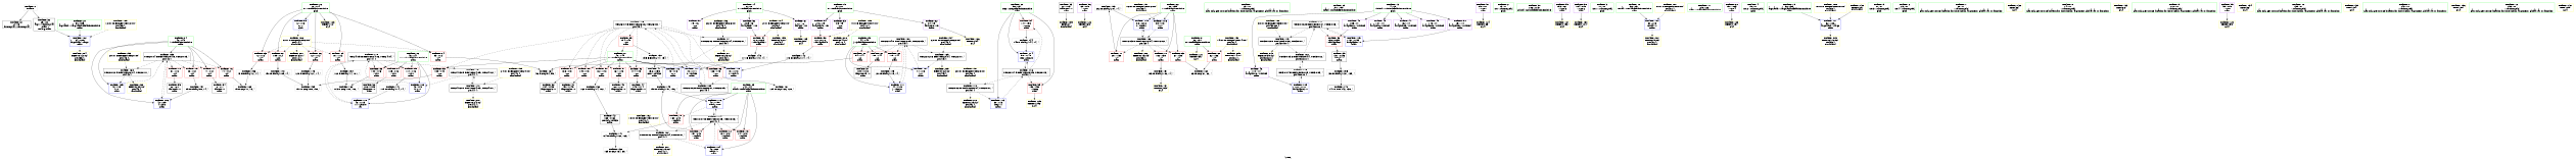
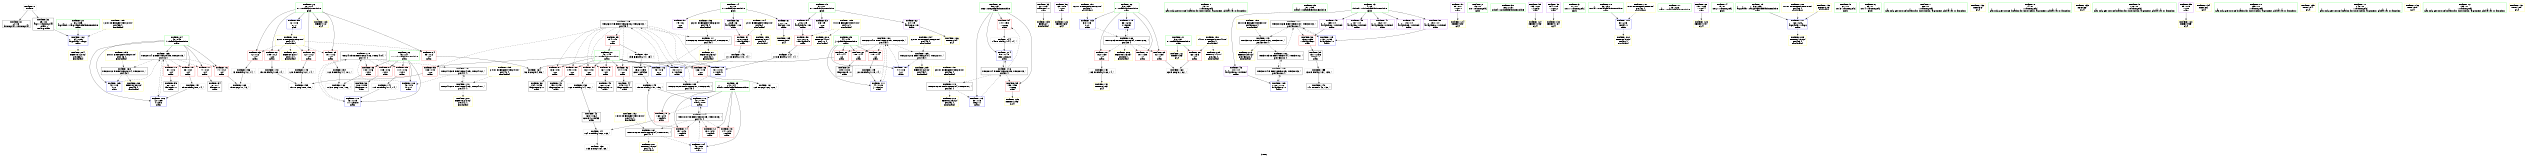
  digraph {
    label=SVFG
    node [color=yellow shape=record]
    edge [style=solid]
    n1 [color=grey label="{NodeID: 0\nNullPtr}"]
    n2 [color=black label="{NodeID: 31\n2\<--3\ndummyVal\<--dummyVal\n}"]
    n3 [color=black label="{NodeID: 32\n29\<--3\nargv\<--dummyVal\nmain\n1st arg main }"]
    n4 [color=blue label="{NodeID: 102\n34\<--29\nargv.addr\<--argv\nmain\n}"]
    n5 [label="{NodeID: 204\nRETMU(12V_2)\npts\{35 \}\nFun[main]}" style=double]
    n6 [color=black label="{NodeID: 180\nMR_22V_4 = PHI(MR_22V_5, MR_22V_3, )\npts\{45 \}\n}"]
    n7 [color=red label="{NodeID: 80\n94\<--44\n\<--j\nmain\n}"]
    n8 [color=red label="{NodeID: 81\n108\<--44\n\<--j\nmain\n}"]
    n9 [color=red label="{NodeID: 82\n119\<--44\n\<--j\nmain\n}"]
    n10 [color=blue label="{NodeID: 111\n44\<--120\nj\<--inc21\nmain\n}"]
    n11 [color=black label="{NodeID: 169\nMR_22V_2 = PHI(MR_22V_4, MR_22V_1, )\npts\{45 \}\n}"]
    n12 [color=grey label="{NodeID: 164\n96 = cmp(94, 95, )\n}"]
    n13 [color=black label="{NodeID: 37\n109\<--108\nidxprom15\<--\nmain\n}"]
    n14 [color=grey label="{NodeID: 145\n120 = Binary(119, 74, )\n}"]
    n15 [label="{NodeID: 209\nRETMU(22V_2)\npts\{45 \}\nFun[main]}" style=double]
    n16 [color=blue label="{NodeID: 107\n44\<--13\nj\<--\nmain\n}"]
    n17 [color=red label="{NodeID: 97\n170\<--169\n\<--arrayidx37\nmain\n}"]
    n18 [color=grey label="{NodeID: 146\n171 = Binary(170, 74, )\n}"]
    n19 [color=blue label="{NodeID: 117\n48\<--171\nx\<--sub38\nmain\n}"]
    n20 [color=black label="{NodeID: 183\nMR_26V_6 = PHI(MR_26V_7, MR_26V_5, )\npts\{49 \}\n}"]
    n21 [color=green label="{NodeID: 14\n6\<--8\nL\<--L_field_insensitive\nGlob }"]
    n22 [color=purple label="{NodeID: 51\n79\<--6\n\<--L\nmain\n}"]
    n23 [color=purple label="{NodeID: 52\n169\<--6\narrayidx37\<--L\nmain\n}"]
    n24 [color=purple label="{NodeID: 61\n80\<--6\nadd.ptr\<--L\nmain\n}"]
    n25 [label="{NodeID: 125\nAPARM(80)\nCS[]}" style=double]
    n26 [label="{NodeID: 194\n22V_1 = ENCHI(MR_22V_0)\npts\{45 \}\nFun[main]}" style=double]
    n27 [color=green label="{NodeID: 28\n50\<--51\nstep\<--step_field_insensitive\nmain\n}"]
    n28 [color=red label="{NodeID: 94\n144\<--50\n\<--step\nmain\n}"]
    n29 [color=red label="{NodeID: 95\n196\<--50\n\<--step\nmain\n}"]
    n30 [color=blue label="{NodeID: 113\n50\<--13\nstep\<--\nmain\n}"]
    n31 [color=blue label="{NodeID: 114\n50\<--145\nstep\<--inc28\nmain\n}"]
    n32 [color=grey label="{NodeID: 144\n145 = Binary(144, 74, )\n}"]
    n33 [label="{NodeID: 129\nAPARM(196)\nCS[]}" style=double]
    n34 [color=black label="{NodeID: 176\nMR_28V_4 = PHI(MR_28V_5, MR_28V_3, )\npts\{51 \}\n}"]
    n35 [color=black label="{NodeID: 172\nMR_28V_2 = PHI(MR_28V_4, MR_28V_1, )\npts\{51 \}\n}"]
    n36 [label="{NodeID: 208\nRETMU(20V_2)\npts\{43 \}\nFun[main]}" style=double]
    n37 [color=black label="{NodeID: 42\n163\<--162\nconv34\<--shl33\nmain\n}"]
    n38 [color=grey label="{NodeID: 141\n164 = Binary(160, 163, )\n}"]
    n39 [color=grey label="{NodeID: 158\n165 = cmp(164, 68, )\n}"]
    n40 [label="{NodeID: 139\nFRet(27)\nFun[main]}" style=double]
    n41 [color=purple label="{NodeID: 56\n65\<--15\n\<--.str\nmain\n}"]
    n42 [label="{NodeID: 122\nAPARM(65)\nCS[]}" style=double]
-   n43 [color=grey label="{NodeID: 153\n202 = Binary(201, 74, )\n}"]
    n44 [color=blue label="{NodeID: 119\n38\<--202\nt\<--inc51\nmain\n}"]
    n45 [color=black label="{NodeID: 166\nMR_16V_3 = PHI(MR_16V_4, MR_16V_2, )\npts\{39 \}\n}"]
    n46 [color=red label="{NodeID: 70\n182\<--38\n\<--t\nmain\n}"]
    n47 [color=red label="{NodeID: 71\n201\<--38\n\<--t\nmain\n}"]
    n48 [color=red label="{NodeID: 69\n61\<--38\n\<--t\nmain\n}"]
    n49 [label="{NodeID: 206\nRETMU(16V_3)\npts\{39 \}\nFun[main]}" style=double]
    n50 [color=grey label="{NodeID: 151\n183 = Binary(182, 74, )\n}"]
    n51 [label="{NodeID: 131\nAPARM(183)\nCS[]}" style=double]
    n52 [color=black label="{NodeID: 167\nMR_18V_2 = PHI(MR_18V_4, MR_18V_1, )\npts\{41 \}\n}"]
    n53 [color=blue label="{NodeID: 104\n40\<--68\nmask\<--\nmain\n}"]
    n54 [label="{NodeID: 207\nRETMU(18V_2)\npts\{41 \}\nFun[main]}" style=double]
    n55 [color=black label="{NodeID: 174\nMR_18V_4 = PHI(MR_18V_5, MR_18V_3, )\npts\{41 \}\n}"]
    n56 [color=red label="{NodeID: 72\n131\<--40\n\<--mask\nmain\n}"]
    n57 [color=red label="{NodeID: 73\n147\<--40\n\<--mask\nmain\n}"]
    n58 [color=red label="{NodeID: 74\n157\<--40\n\<--mask\nmain\n}"]
    n59 [color=blue label="{NodeID: 116\n40\<--158\nmask\<--xor\nmain\n}"]
    n60 [color=red label="{NodeID: 84\n105\<--46\n\<--i11\nmain\n}"]
    n61 [color=black label="{NodeID: 36\n106\<--105\nidxprom\<--\nmain\n}"]
    n62 [color=green label="{NodeID: 1\n13\<--1\n\<--dummyObj\nCan only get source location for instruction, argument, global var or function.}"]
    n63 [color=black label="{NodeID: 181\nMR_24V_3 = PHI(MR_24V_5, MR_24V_2, )\npts\{47 \}\n}"]
    n64 [color=blue label="{NodeID: 108\n46\<--13\ni11\<--\nmain\n}"]
    n65 [color=black label="{NodeID: 170\nMR_24V_2 = PHI(MR_24V_3, MR_24V_1, )\npts\{47 \}\n}"]
    n66 [color=black label="{NodeID: 178\nMR_24V_5 = PHI(MR_24V_6, MR_24V_4, )\npts\{47 \}\n}"]
    n67 [label="{NodeID: 210\nRETMU(24V_2)\npts\{47 \}\nFun[main]}" style=double]
    n68 [color=red label="{NodeID: 85\n114\<--46\n\<--i11\nmain\n}"]
-   n69 [color=blue label="{NodeID: 110\n46\<--115\ni11\<--inc18\nvar\n}"]
+   n69 [color=blue label="{NodeID: 110\n46\<--115\ni11\<--inc18\nmain\n}"]
    n70 [color=red label="{NodeID: 83\n100\<--46\n\<--i11\nmain\n}"]
    n71 [color=red label="{NodeID: 98\n177\<--176\n\<--arrayidx40\nmain\n}"]
    n72 [color=grey label="{NodeID: 142\n178 = Binary(177, 74, )\n}"]
    n73 [color=blue label="{NodeID: 118\n48\<--178\nx\<--sub41\nmain\n}"]
    n74 [color=green label="{NodeID: 15\n9\<--11\nR\<--R_field_insensitive\nGlob }"]
    n75 [color=purple label="{NodeID: 53\n83\<--9\n\<--R\nmain\n}"]
    n76 [color=purple label="{NodeID: 54\n176\<--9\narrayidx40\<--R\nmain\n}"]
    n77 [color=purple label="{NodeID: 62\n84\<--9\nadd.ptr6\<--R\nmain\n}"]
    n78 [label="{NodeID: 126\nAPARM(84)\nCS[]}" style=double]
    n79 [label="{NodeID: 195\n24V_1 = ENCHI(MR_24V_0)\npts\{47 \}\nFun[main]}" style=double]
    n80 [color=blue label="{NodeID: 112\n48\<--13\nx\<--\nmain\n}"]
    n81 [color=black label="{NodeID: 175\nMR_26V_4 = PHI(MR_26V_6, MR_26V_3, )\npts\{49 \}\n}"]
    n82 [color=black label="{NodeID: 171\nMR_26V_2 = PHI(MR_26V_4, MR_26V_1, )\npts\{49 \}\n}"]
    n83 [color=red label="{NodeID: 86\n126\<--48\n\<--x\nmain\n}"]
    n84 [color=red label="{NodeID: 87\n133\<--48\n\<--x\nmain\n}"]
    n85 [color=red label="{NodeID: 88\n149\<--48\n\<--x\nmain\n}"]
    n86 [color=red label="{NodeID: 89\n154\<--48\n\<--x\nmain\n}"]
    n87 [color=red label="{NodeID: 90\n161\<--48\n\<--x\nmain\n}"]
    n88 [color=red label="{NodeID: 91\n167\<--48\n\<--x\nmain\n}"]
    n89 [color=red label="{NodeID: 92\n174\<--48\n\<--x\nmain\n}"]
    n90 [color=red label="{NodeID: 93\n188\<--48\n\<--x\nmain\n}"]
    n91 [label="{NodeID: 211\nRETMU(26V_2)\npts\{49 \}\nFun[main]}" style=double]
    n92 [color=grey label="{NodeID: 161\n129 = cmp(126, 128, )\n}"]
    n93 [color=black label="{NodeID: 38\n134\<--133\nidxprom26\<--\nmain\n}"]
    n94 [color=black label="{NodeID: 40\n150\<--149\nidxprom30\<--\nmain\n}"]
    n95 [color=grey label="{NodeID: 150\n155 = Binary(74, 154, )\n}"]
    n96 [color=green label="{NodeID: 27\n48\<--49\nx\<--x_field_insensitive\nmain\n}"]
    n97 [color=grey label="{NodeID: 152\n162 = Binary(74, 161, )\n}"]
    n98 [color=black label="{NodeID: 43\n168\<--167\nidxprom36\<--\nmain\n}"]
    n99 [color=black label="{NodeID: 44\n175\<--174\nidxprom39\<--\nmain\n}"]
    n100 [color=grey label="{NodeID: 159\n191 = cmp(188, 190, )\n}"]
    n101 [color=green label="{NodeID: 29\n57\<--58\nscanf\<--scanf_field_insensitive\n}"]
    n102 [color=black label="{NodeID: 140\n141 = PHI(142, 138, )\n}"]
    n103 [color=purple label="{NodeID: 57\n85\<--17\n\<--.str.1\nmain\n}"]
    n104 [label="{NodeID: 124\nAPARM(85)\nCS[]}" style=double]
    n105 [color=grey label="{NodeID: 154\n102 = Binary(74, 101, )\n}"]
    n106 [color=grey label="{NodeID: 162\n103 = cmp(100, 102, )\n}"]
    n107 [color=black label="{NodeID: 168\nMR_20V_2 = PHI(MR_20V_4, MR_20V_1, )\npts\{43 \}\n}"]
    n108 [color=blue label="{NodeID: 105\n42\<--13\ni\<--\nmain\n}"]
    n109 [color=black label="{NodeID: 165\nMR_20V_4 = PHI(MR_20V_5, MR_20V_3, )\npts\{43 \}\n}"]
    n110 [color=blue label="{NodeID: 106\n42\<--89\ni\<--inc\nmain\n}"]
    n111 [color=red label="{NodeID: 76\n71\<--42\n\<--i\nmain\n}"]
    n112 [color=red label="{NodeID: 77\n77\<--42\n\<--i\nmain\n}"]
    n113 [color=red label="{NodeID: 78\n81\<--42\n\<--i\nmain\n}"]
    n114 [color=red label="{NodeID: 79\n88\<--42\n\<--i\nmain\n}"]
    n115 [color=grey label="{NodeID: 147\n115 = Binary(114, 74, )\n}"]
    n116 [color=green label="{NodeID: 2\n15\<--1\n.str\<--dummyObj\nGlob }"]
    n117 [color=black label="{NodeID: 182\nMR_30V_3 = PHI(MR_30V_4, MR_30V_2, )\npts\{50000 \}\n}"]
    n118 [color=black label="{NodeID: 177\nMR_30V_6 = PHI(MR_30V_7, MR_30V_3, )\npts\{50000 \}\n}"]
    n119 [color=black label="{NodeID: 179\nMR_30V_4 = PHI(MR_30V_5, MR_30V_3, )\npts\{50000 \}\n}"]
    n120 [color=black label="{NodeID: 173\nMR_30V_2 = PHI(MR_30V_6, MR_30V_1, )\npts\{50000 \}\n}"]
    n121 [color=blue label="{NodeID: 115\n151\<--153\narrayidx31\<--\nmain\n}"]
    n122 [color=red label="{NodeID: 96\n136\<--135\n\<--arrayidx27\nmain\n}"]
    n123 [color=blue label="{NodeID: 109\n110\<--112\narrayidx16\<--\nmain\n}"]
    n124 [label="{NodeID: 213\nRETMU(30V_2)\npts\{50000 \}\nFun[main]}" style=double]
    n125 [color=black label="{NodeID: 39\n137\<--136\ntobool\<--\nmain\n}"]
    n126 [color=blue label="{NodeID: 99\n12\<--13\nN\<--\nGlob }"]
    n127 [label="{NodeID: 186\n6V_1 = ENCHI(MR_6V_0)\npts\{14 \}\nFun[main]}" style=double]
    n128 [color=red label="{NodeID: 63\n72\<--12\n\<--N\nmain\n}"]
    n129 [color=red label="{NodeID: 64\n95\<--12\n\<--N\nmain\n}"]
    n130 [color=red label="{NodeID: 65\n101\<--12\n\<--N\nmain\n}"]
    n131 [color=red label="{NodeID: 66\n127\<--12\n\<--N\nmain\n}"]
    n132 [color=red label="{NodeID: 67\n189\<--12\n\<--N\nmain\n}"]
    n133 [label="{NodeID: 201\nRETMU(6V_1)\npts\{14 \}\nFun[main]}" style=double]
    n134 [color=grey label="{NodeID: 156\n73 = Binary(72, 74, )\n}"]
    n135 [color=grey label="{NodeID: 143\n128 = Binary(127, 74, )\n}"]
    n136 [color=grey label="{NodeID: 148\n190 = Binary(189, 74, )\n}"]
    n137 [color=green label="{NodeID: 16\n12\<--14\nN\<--N_field_insensitive\nGlob }"]
    n138 [label="{NodeID: 123\nAPARM(12)\nCS[]}" style=double]
    n139 [color=grey label="{NodeID: 163\n75 = cmp(71, 73, )\n}"]
    n140 [label="{NodeID: 196\n26V_1 = ENCHI(MR_26V_0)\npts\{49 \}\nFun[main]}" style=double]
    n141 [label="{NodeID: 212\nRETMU(28V_2)\npts\{51 \}\nFun[main]}" style=double]
    n142 [color=green label="{NodeID: 30\n186\<--187\nprintf\<--printf_field_insensitive\n}"]
    n143 [label="{NodeID: 127\nAPARM(193)\nCS[]}" style=double]
    n144 [color=purple label="{NodeID: 58\n184\<--19\n\<--.str.2\nmain\n}"]
    n145 [label="{NodeID: 130\nAPARM(184)\nCS[]}" style=double]
    n146 [color=grey label="{NodeID: 155\n138 = Binary(137, 139, )\n}"]
    n147 [color=green label="{NodeID: 3\n17\<--1\n.str.1\<--dummyObj\nGlob }"]
    n148 [color=blue label="{NodeID: 100\n30\<--13\nretval\<--\nmain\n}"]
    n149 [label="{NodeID: 202\nRETMU(8V_2)\npts\{31 \}\nFun[main]}" style=double]
    n150 [color=green label="{NodeID: 17\n25\<--26\nmain\<--main_field_insensitive\n}"]
    n151 [label="{NodeID: 197\n28V_1 = ENCHI(MR_28V_0)\npts\{51 \}\nFun[main]}" style=double]
    n152 [label="{NodeID: 128\nAPARM(197)\nCS[]}" style=double]
    n153 [color=purple label="{NodeID: 45\n107\<--4\narrayidx\<--visited\nmain\n}"]
    n154 [color=purple label="{NodeID: 59\n193\<--21\n\<--.str.3\nmain\n}"]
    n155 [color=green label="{NodeID: 4\n19\<--1\n.str.2\<--dummyObj\nGlob }"]
    n156 [label="{NodeID: 184\n2V_1 = ENCHI(MR_2V_0)\npts\{8 \}\nFun[main]}" style=double]
    n157 [label="{NodeID: 199\nRETMU(2V_1)\npts\{8 \}\nFun[main]}" style=double]
    n158 [color=blue label="{NodeID: 101\n32\<--28\nargc.addr\<--argc\nmain\n}"]
    n159 [label="{NodeID: 203\nRETMU(10V_2)\npts\{33 \}\nFun[main]}" style=double]
    n160 [color=green label="{NodeID: 18\n30\<--31\nretval\<--retval_field_insensitive\nmain\n}"]
    n161 [label="{NodeID: 198\n30V_1 = ENCHI(MR_30V_0)\npts\{50000 \}\nFun[main]}" style=double]
    n162 [color=purple label="{NodeID: 46\n110\<--4\narrayidx16\<--visited\nmain\n}"]
    n163 [color=purple label="{NodeID: 60\n197\<--23\n\<--.str.4\nmain\n}"]
    n164 [color=grey label="{NodeID: 157\n89 = Binary(88, 74, )\n}"]
    n165 [color=grey label="{NodeID: 149\n158 = Binary(157, 156, )\n}"]
    n166 [color=red label="{NodeID: 75\n160\<--40\n\<--mask\nmain\n}"]
    n167 [color=green label="{NodeID: 5\n21\<--1\n.str.3\<--dummyObj\nGlob }"]
    n168 [label="{NodeID: 185\n4V_1 = ENCHI(MR_4V_0)\npts\{11 \}\nFun[main]}" style=double]
    n169 [label="{NodeID: 200\nRETMU(4V_1)\npts\{11 \}\nFun[main]}" style=double]
    n170 [color=green label="{NodeID: 19\n32\<--33\nargc.addr\<--argc.addr_field_insensitive\nmain\n}"]
    n171 [color=black label="{NodeID: 33\n27\<--13\nmain_ret\<--\nmain\n}"]
    n172 [color=purple label="{NodeID: 47\n132\<--4\narrayidx25\<--visited\nmain\n}"]
    n173 [color=black label="{NodeID: 41\n156\<--155\nconv\<--shl32\nmain\n}"]
    n174 [color=green label="{NodeID: 6\n23\<--1\n.str.4\<--dummyObj\nGlob }"]
    n175 [color=blue label="{NodeID: 103\n38\<--13\nt\<--\nmain\n}"]
    n176 [color=grey label="{NodeID: 160\n63 = cmp(61, 62, )\n}"]
    n177 [color=green label="{NodeID: 20\n34\<--35\nargv.addr\<--argv.addr_field_insensitive\nmain\n}"]
    n178 [color=black label="{NodeID: 34\n78\<--77\nidx.ext\<--\nmain\n}"]
    n179 [color=purple label="{NodeID: 48\n135\<--4\narrayidx27\<--visited\nmain\n}"]
    n180 [color=green label="{NodeID: 7\n68\<--1\n\<--dummyObj\nCan only get source location for instruction, argument, global var or function.}"]
    n181 [label="{NodeID: 187\n8V_1 = ENCHI(MR_8V_0)\npts\{31 \}\nFun[main]}" style=double]
    n182 [color=green label="{NodeID: 21\n36\<--37\nT\<--T_field_insensitive\nmain\n}"]
    n183 [color=red label="{NodeID: 68\n62\<--36\n\<--T\nmain\n}"]
    n184 [label="{NodeID: 121\nAPARM(36)\nCS[]}" style=double]
    n185 [color=black label="{NodeID: 35\n82\<--81\nidx.ext5\<--\nmain\n}"]
    n186 [label="{NodeID: 132\nARet(56)\nCS[]}" style=double]
    n187 [color=purple label="{NodeID: 49\n148\<--4\narrayidx29\<--visited\nmain\n}"]
    n188 [color=green label="{NodeID: 8\n74\<--1\n\<--dummyObj\nCan only get source location for instruction, argument, global var or function.}"]
    n189 [label="{NodeID: 188\n10V_1 = ENCHI(MR_10V_0)\npts\{33 \}\nFun[main]}" style=double]
    n190 [color=green label="{NodeID: 22\n38\<--39\nt\<--t_field_insensitive\nmain\n}"]
    n191 [label="{NodeID: 133\nARet(66)\nCS[]}" style=double]
    n192 [color=purple label="{NodeID: 50\n151\<--4\narrayidx31\<--visited\nmain\n}"]
    n193 [color=green label="{NodeID: 9\n112\<--1\n\<--dummyObj\nCan only get source location for instruction, argument, global var or function.}"]
    n194 [label="{NodeID: 189\n12V_1 = ENCHI(MR_12V_0)\npts\{35 \}\nFun[main]}" style=double]
    n195 [color=green label="{NodeID: 23\n40\<--41\nmask\<--mask_field_insensitive\nmain\n}"]
    n196 [label="{NodeID: 120\nAPARM(55)\nCS[]}" style=double]
    n197 [label="{NodeID: 134\nARet(86)\nCS[]}" style=double]
    n198 [color=green label="{NodeID: 10\n139\<--1\n\<--dummyObj\nCan only get source location for instruction, argument, global var or function.}"]
    n199 [label="{NodeID: 190\n14V_1 = ENCHI(MR_14V_0)\npts\{37 \}\nFun[main]}" style=double]
    n200 [label="{NodeID: 205\nRETMU(14V_1)\npts\{37 \}\nFun[main]}" style=double]
    n201 [color=green label="{NodeID: 24\n42\<--43\ni\<--i_field_insensitive\nmain\n}"]
    n202 [label="{NodeID: 135\nARet(194)\nCS[]}" style=double]
    n203 [color=green label="{NodeID: 11\n142\<--1\n\<--dummyObj\nCan only get source location for instruction, argument, global var or function.}"]
    n204 [label="{NodeID: 191\n16V_1 = ENCHI(MR_16V_0)\npts\{39 \}\nFun[main]}" style=double]
    n205 [color=green label="{NodeID: 25\n44\<--45\nj\<--j_field_insensitive\nmain\n}"]
    n206 [label="{NodeID: 136\nARet(198)\nCS[]}" style=double]
    n207 [color=green label="{NodeID: 12\n153\<--1\n\<--dummyObj\nCan only get source location for instruction, argument, global var or function.}"]
    n208 [label="{NodeID: 192\n18V_1 = ENCHI(MR_18V_0)\npts\{41 \}\nFun[main]}" style=double]
    n209 [color=green label="{NodeID: 26\n46\<--47\ni11\<--i11_field_insensitive\nmain\n}"]
    n210 [label="{NodeID: 137\nARet(185)\nCS[]}" style=double]
    n211 [color=green label="{NodeID: 13\n4\<--5\nvisited\<--visited_field_insensitive\nGlob }"]
    n212 [label="{NodeID: 193\n20V_1 = ENCHI(MR_20V_0)\npts\{43 \}\nFun[main]}" style=double]
    n213 [label="{NodeID: 138\nFPARM(28)\nFun[main]}" style=double]
    n214 [color=purple label="{NodeID: 55\n55\<--15\n\<--.str\nmain\n}"]
    n1 -> n2
    n1 -> n3
    n3 -> n4
    n4 -> n5 [style=dashed]
    n6 -> n7 [style=dashed]
    n6 -> n8 [style=dashed]
    n6 -> n9 [style=dashed]
    n6 -> n10 [style=dashed]
    n6 -> n11 [style=dashed]
    n7 -> n12
    n8 -> n13
    n9 -> n14
    n10 -> n6 [style=dashed]
    n11 -> n15 [style=dashed]
    n11 -> n16 [style=dashed]
    n14 -> n10
    n16 -> n6 [style=dashed]
    n17 -> n18
    n18 -> n19
    n19 -> n20 [style=dashed]
    n20 -> n81 [style=dashed]
    n21 -> n22
    n21 -> n23
    n21 -> n24
    n23 -> n17
    n24 -> n25
    n26 -> n11 [style=dashed]
    n27 -> n28
    n27 -> n29
    n27 -> n30
    n27 -> n31
    n28 -> n32
    n29 -> n33
    n30 -> n34 [style=dashed]
    n31 -> n34 [style=dashed]
    n32 -> n31
    n34 -> n28 [style=dashed]
    n34 -> n29 [style=dashed]
    n34 -> n31 [style=dashed]
    n34 -> n35 [style=dashed]
    n35 -> n30 [style=dashed]
    n35 -> n141 [style=dashed]
    n37 -> n38
    n38 -> n39
    n41 -> n42
-   n43 -> n44
    n44 -> n45 [style=dashed]
    n45 -> n44 [style=dashed]
    n45 -> n46 [style=dashed]
    n45 -> n47 [style=dashed]
    n45 -> n48 [style=dashed]
    n45 -> n49 [style=dashed]
    n46 -> n50
-   n47 -> n43
    n48 -> n176
    n50 -> n51
    n52 -> n53 [style=dashed]
    n52 -> n54 [style=dashed]
    n53 -> n55 [style=dashed]
    n55 -> n52 [style=dashed]
    n55 -> n56 [style=dashed]
    n55 -> n57 [style=dashed]
    n55 -> n58 [style=dashed]
    n55 -> n59 [style=dashed]
    n58 -> n165
    n59 -> n55 [style=dashed]
    n59 -> n166 [style=dashed]
    n60 -> n61
    n63 -> n64 [style=dashed]
    n63 -> n65 [style=dashed]
    n64 -> n66 [style=dashed]
    n65 -> n63 [style=dashed]
    n65 -> n67 [style=dashed]
    n66 -> n60 [style=dashed]
    n66 -> n63 [style=dashed]
    n66 -> n68 [style=dashed]
    n66 -> n69 [style=dashed]
    n66 -> n70 [style=dashed]
    n68 -> n115
    n69 -> n66 [style=dashed]
    n70 -> n106
    n71 -> n72
    n72 -> n73
    n73 -> n20 [style=dashed]
    n74 -> n75
    n74 -> n76
    n74 -> n77
    n76 -> n71
    n77 -> n78
    n79 -> n65 [style=dashed]
    n80 -> n81 [style=dashed]
    n81 -> n19 [style=dashed]
    n81 -> n73 [style=dashed]
    n81 -> n82 [style=dashed]
    n81 -> n83 [style=dashed]
    n81 -> n84 [style=dashed]
    n81 -> n85 [style=dashed]
    n81 -> n86 [style=dashed]
    n81 -> n87 [style=dashed]
    n81 -> n88 [style=dashed]
    n81 -> n89 [style=dashed]
    n81 -> n90 [style=dashed]
    n82 -> n80 [style=dashed]
    n82 -> n91 [style=dashed]
    n83 -> n92
    n84 -> n93
    n85 -> n94
    n86 -> n95
    n86 -> n96
    n87 -> n97
    n88 -> n98
    n89 -> n99
    n90 -> n100
    n95 -> n173
    n96 -> n19
    n96 -> n73
    n96 -> n80
    n96 -> n83
    n96 -> n84
    n96 -> n85
    n96 -> n87
    n96 -> n88
    n96 -> n89
    n96 -> n90
    n97 -> n37
    n103 -> n104
    n105 -> n106
    n107 -> n36 [style=dashed]
    n107 -> n108 [style=dashed]
    n108 -> n109 [style=dashed]
    n109 -> n107 [style=dashed]
    n109 -> n110 [style=dashed]
    n109 -> n111 [style=dashed]
    n109 -> n112 [style=dashed]
    n109 -> n113 [style=dashed]
    n109 -> n114 [style=dashed]
    n110 -> n109 [style=dashed]
    n111 -> n139
    n112 -> n178
    n113 -> n185
    n114 -> n164
    n115 -> n69
    n117 -> n118 [style=dashed]
    n117 -> n119 [style=dashed]
    n118 -> n120 [style=dashed]
    n118 -> n121 [style=dashed]
    n118 -> n122 [style=dashed]
    n119 -> n117 [style=dashed]
    n119 -> n123 [style=dashed]
    n120 -> n117 [style=dashed]
    n120 -> n124 [style=dashed]
    n121 -> n118 [style=dashed]
    n122 -> n125
    n123 -> n119 [style=dashed]
    n125 -> n146
    n126 -> n127 [style=dashed]
    n127 -> n128 [style=dashed]
    n127 -> n129 [style=dashed]
    n127 -> n130 [style=dashed]
    n127 -> n131 [style=dashed]
    n127 -> n132 [style=dashed]
    n127 -> n133 [style=dashed]
    n128 -> n134
    n129 -> n12
    n130 -> n105
    n131 -> n135
    n132 -> n136
    n134 -> n139
    n135 -> n100
    n136 -> n100
    n137 -> n126
    n137 -> n128
    n137 -> n129
    n137 -> n130
    n137 -> n131
    n137 -> n132
    n137 -> n138
    n140 -> n82 [style=dashed]
    n144 -> n145
    n146 -> n102
    n148 -> n149 [style=dashed]
    n151 -> n35 [style=dashed]
    n154 -> n143
    n156 -> n17 [style=dashed]
    n156 -> n157 [style=dashed]
    n158 -> n159 [style=dashed]
    n160 -> n148
    n161 -> n120 [style=dashed]
    n162 -> n123
    n163 -> n152
    n164 -> n110
    n165 -> n59
    n166 -> n38
    n168 -> n71 [style=dashed]
    n168 -> n169 [style=dashed]
    n170 -> n158
    n171 -> n40
    n173 -> n165
    n175 -> n45 [style=dashed]
    n177 -> n4
    n179 -> n122
    n181 -> n148 [style=dashed]
    n182 -> n183
    n182 -> n184
    n183 -> n176
    n189 -> n158 [style=dashed]
    n190 -> n44
    n190 -> n46
    n190 -> n47
    n190 -> n48
    n190 -> n175
    n192 -> n121
    n194 -> n4 [style=dashed]
    n195 -> n53
    n195 -> n56
    n195 -> n57
    n195 -> n58
    n195 -> n59
    n195 -> n166
    n199 -> n183 [style=dashed]
    n199 -> n200 [style=dashed]
    n201 -> n108
    n201 -> n109
    n201 -> n110
    n201 -> n111
    n201 -> n112
    n201 -> n114
    n204 -> n175 [style=dashed]
    n205 -> n7
    n205 -> n8
    n205 -> n9
    n205 -> n10
    n205 -> n16
    n208 -> n52 [style=dashed]
    n209 -> n60
    n209 -> n64
    n209 -> n68
    n209 -> n69
    n209 -> n70
    n211 -> n153
    n211 -> n162
    n211 -> n172
    n211 -> n179
    n211 -> n187
    n211 -> n192
    n212 -> n107 [style=dashed]
    n213 -> n158
    n214 -> n196
  }
